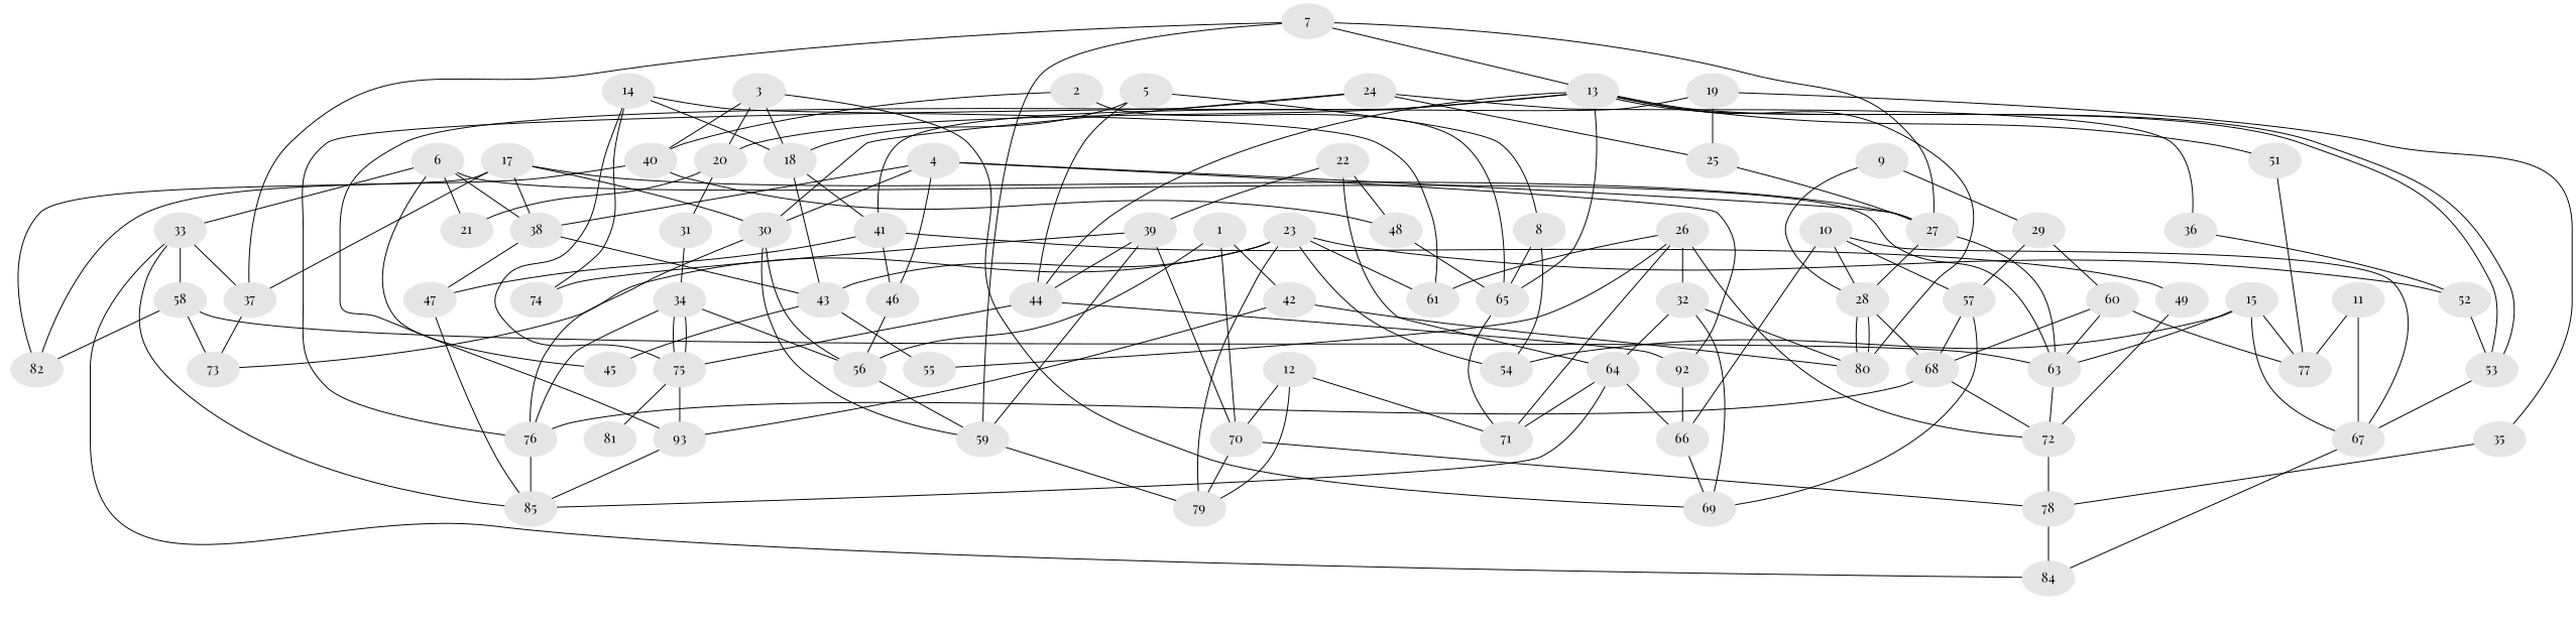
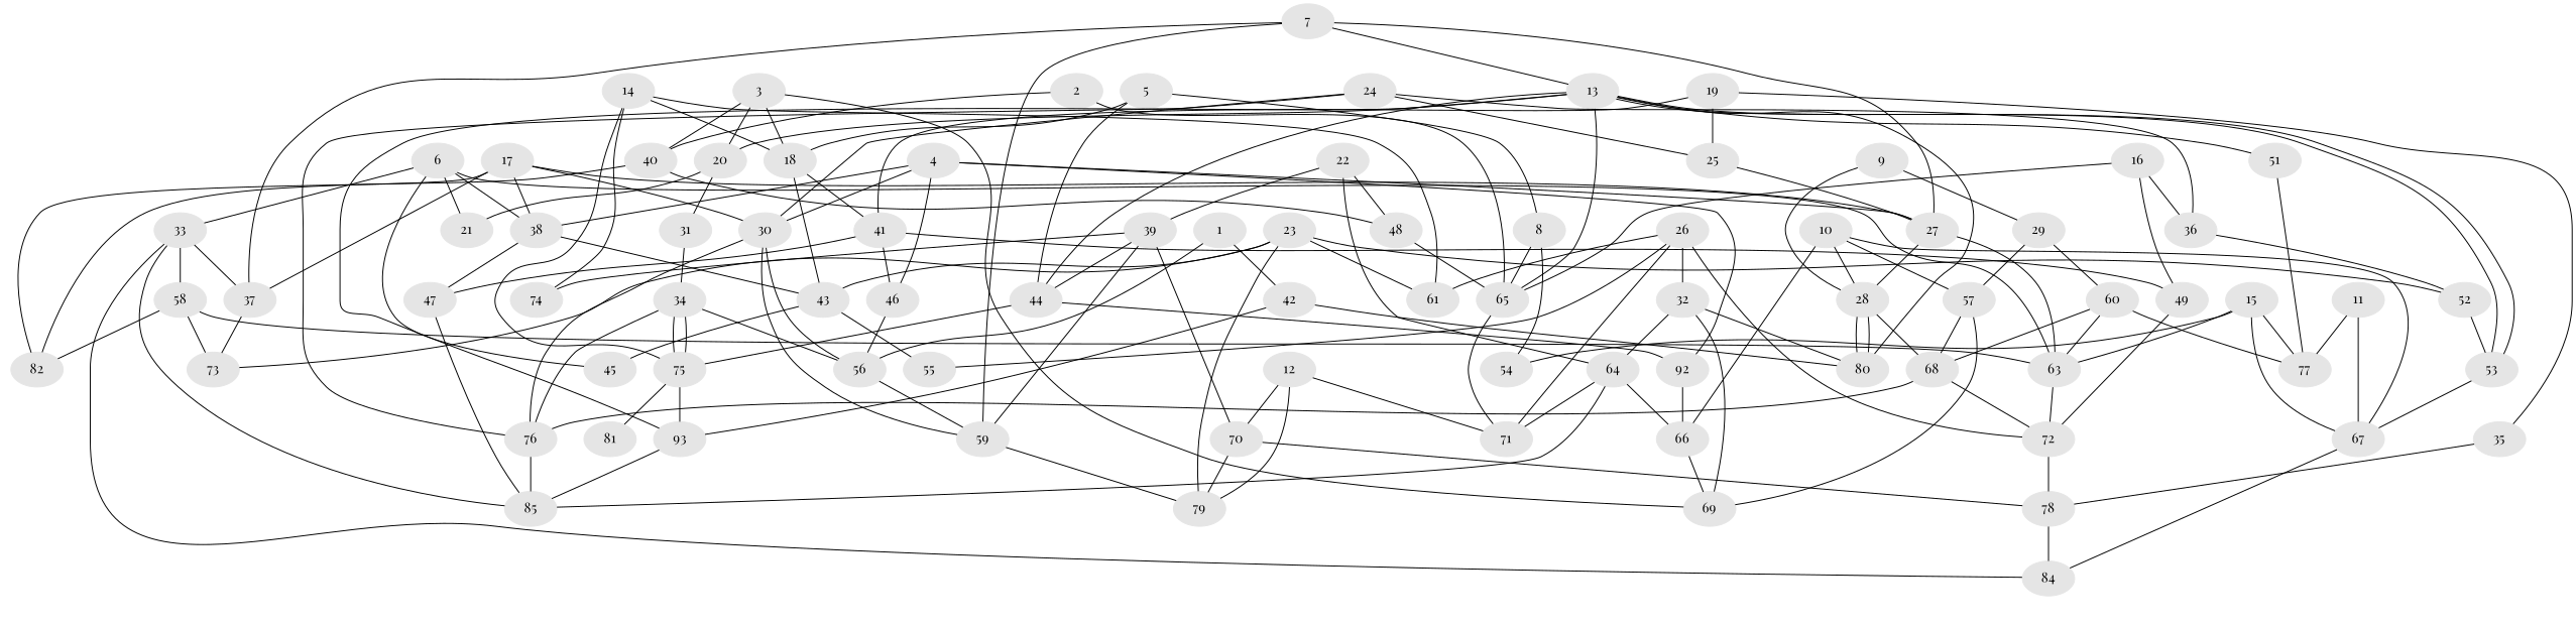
  graph {
    fontname="Playfair Display"
    node [color=gray90 fontname="Playfair Display" style=filled]
    edge [fontname="Playfair Display"]
    1
    42
    56
    70
    80
    n6 [label=93]
    59
    79
    78
    2
    40
    65
    82
    48
    71
    3
    18
    20
    69
    41
    43
    21
    31
    4
    27
    30
    38
    46
    n29 [label=92]
    63
    28
    76
    47
    66
    5
    8
    44
    54
    75
    6
    33
    45
    37
    58
    84
    85
    72
    7
    13
    51
    53
    73
    9
    29
    68
    57
    60
    10
    67
    11
    77
    12
    14
    61
    74
    81
    15
+   16
    36
    49
    52
    17
    25
    55
    19
    35
    34
    22
    39
    64
    23
    24
    26
    32
    1 -- 42
    1 -- 56
-   1 -- 70
    42 -- 80
    42 -- n6
    56 -- 59
    70 -- 79
    70 -- 78
    n6 -- 85
    59 -- 79
    78 -- 84
    2 -- 40
    2 -- 65
    40 -- 82
    40 -- 48
    65 -- 71
    48 -- 65
    3 -- 40
    3 -- 18
    3 -- 20
    3 -- 69
    18 -- 41
    18 -- 43
    20 -- 21
    20 -- 31
    41 -- 46
    41 -- 47
    41 -- 49
    43 -- 45
    43 -- 55
    31 -- 34
    4 -- 27
    4 -- 30
    4 -- 38
    4 -- 46
    4 -- n29
    27 -- 63
    27 -- 28
    30 -- 56
    30 -- 59
    30 -- 76
    38 -- 43
    38 -- 47
    46 -- 56
    n29 -- 66
    63 -- 72
    28 -- 80
    28 -- 80
    28 -- 68
    76 -- 85
    47 -- 85
    66 -- 69
    5 -- 18
    5 -- 8
    5 -- 44
    8 -- 65
    8 -- 54
    44 -- n29
    44 -- 75
    75 -- n6
    75 -- 81
    6 -- 21
    6 -- 38
    6 -- 63
    6 -- 33
    6 -- 45
    33 -- 37
    33 -- 58
    33 -- 84
    33 -- 85
    37 -- 73
    58 -- 82
    58 -- 63
    58 -- 73
    72 -- 78
    7 -- 59
    7 -- 27
    7 -- 37
    7 -- 13
    13 -- 80
    13 -- n6
    13 -- 65
    13 -- 20
    13 -- 44
    13 -- 51
    13 -- 53
    13 -- 53
    51 -- 77
    53 -- 67
    9 -- 28
    9 -- 29
    29 -- 57
    29 -- 60
    68 -- 76
    68 -- 72
    57 -- 69
    57 -- 68
    60 -- 63
    60 -- 68
    60 -- 77
    10 -- 28
    10 -- 66
    10 -- 57
    10 -- 67
    67 -- 84
    11 -- 67
    11 -- 77
    12 -- 70
    12 -- 79
    12 -- 71
    14 -- 18
    14 -- 75
    14 -- 61
    14 -- 74
    15 -- 63
    15 -- 54
    15 -- 67
    15 -- 77
+   16 -- 65
+   16 -- 36
+   16 -- 49
    36 -- 52
    49 -- 72
    52 -- 53
    17 -- 82
    17 -- 27
    17 -- 30
    17 -- 38
    17 -- 37
    25 -- 27
    19 -- 41
    19 -- 25
    19 -- 35
    35 -- 78
    34 -- 56
    34 -- 76
    34 -- 75
    34 -- 75
    22 -- 48
    22 -- 39
    22 -- 64
    39 -- 70
    39 -- 59
    39 -- 44
    39 -- 74
    64 -- 71
    64 -- 66
    64 -- 85
    23 -- 79
    23 -- 43
-   23 -- 54
    23 -- 73
    23 -- 61
    23 -- 52
    24 -- 30
    24 -- 76
    24 -- 36
    24 -- 25
    26 -- 71
    26 -- 72
    26 -- 61
    26 -- 55
    26 -- 32
    32 -- 80
    32 -- 69
    32 -- 64
  }
